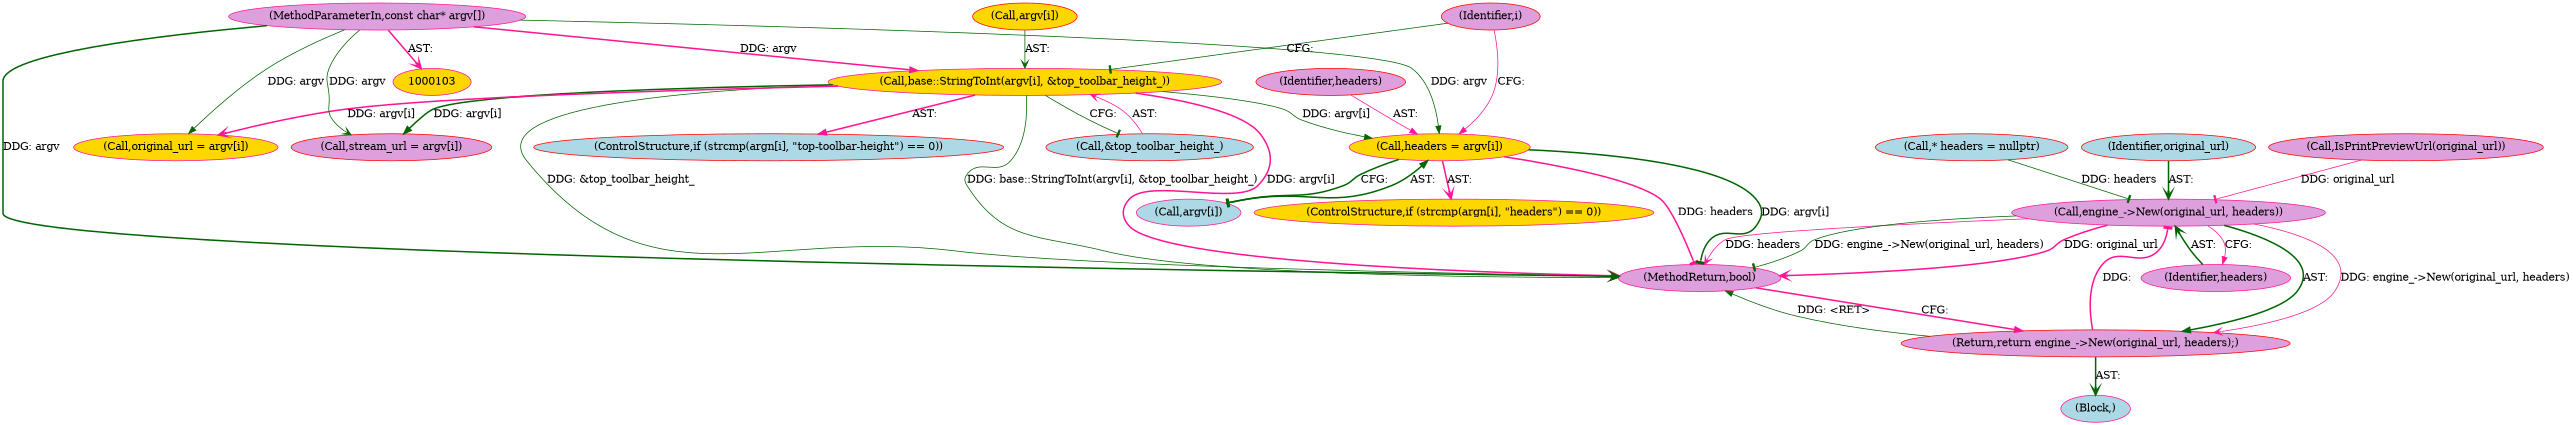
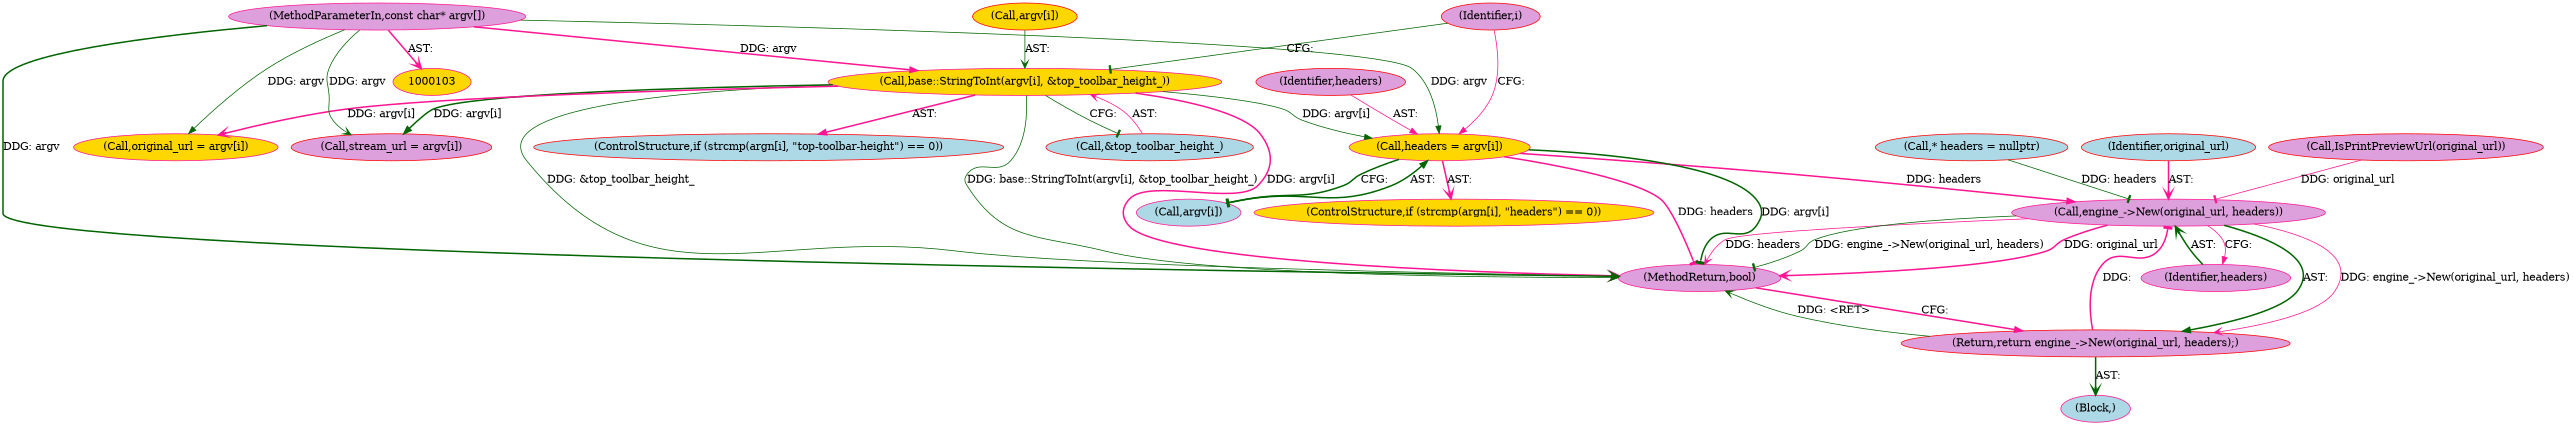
  digraph {
    node [color=deeppink fillcolor=plum style=filled]
    edge [arrowhead=normal color=darkgreen style=bold]
    n1 [fillcolor=gold label="(Call,headers = argv[i])"]
    n2 [label="(Call,engine_->New(original_url, headers))"]
    n3 [fillcolor=gold label="(ControlStructure,if (strcmp(argn[i], \"headers\") == 0))"]
    n4 [label="(MethodReturn,bool)"]
    n5 [fillcolor=lightblue label="(Call,argv[i])"]
    n6 [color=red label="(Return,return engine_->New(original_url, headers);)"]
    n7 [label="(Identifier,headers)"]
    n8 [fillcolor=gold label="(Call,base::StringToInt(argv[i], &top_toolbar_height_))"]
    n9 [color=red label="(Call,stream_url = argv[i])"]
    n10 [color=red fillcolor=lightblue label="(ControlStructure,if (strcmp(argn[i], \"top-toolbar-height\") == 0))"]
    n11 [color=red fillcolor=lightblue label="(Call,&top_toolbar_height_)"]
    n12 [fillcolor=gold label="(Call,original_url = argv[i])"]
    n13 [label="(MethodParameterIn,const char* argv[])"]
    1000103 [fillcolor=gold]
    n15 [fillcolor=lightblue label="(Block,)"]
    n16 [color=red label="(Identifier,i)"]
    n17 [color=red fillcolor=gold label="(Call,argv[i])"]
    n18 [color=red fillcolor=lightblue label="(Call,* headers = nullptr)"]
    n19 [color=red fillcolor=lightblue label="(Identifier,original_url)"]
    n20 [color=red label="(Call,IsPrintPreviewUrl(original_url))"]
    n21 [color=red label="(Identifier,headers)"]
+   n1 -> n2 [color=deeppink label="DDG: headers"]
    n1 -> n3 [arrowhead=vee color=deeppink label="AST: "]
    n1 -> n4 [arrowhead=tee color=deeppink label="DDG: headers"]
    n1 -> n4 [arrowhead=tee label="DDG: argv[i]"]
    n1 -> n5 [arrowhead=tee label="CFG: "]
    n2 -> n4 [arrowhead=vee color=deeppink label="DDG: original_url"]
    n2 -> n4 [arrowhead=vee color=deeppink label="DDG: headers" style=solid]
    n2 -> n4 [arrowhead=tee label="DDG: engine_->New(original_url, headers)" style=solid]
    n2 -> n6 [label="AST: "]
    n2 -> n6 [arrowhead=vee color=deeppink label="DDG: engine_->New(original_url, headers)" style=solid]
    n2 -> n7 [color=deeppink label="CFG: " style=solid]
    n4 -> n6 [color=deeppink label="CFG: "]
    n5 -> n1 [label="AST: "]
    n6 -> n2 [arrowhead=tee color=deeppink label="DDG: "]
-   n6 -> n4 [label="DDG: <RET>" style=solid]
+   n6 -> n4 [arrowhead=vee label="DDG: <RET>" style=solid]
    n6 -> n15 [arrowhead=vee label="AST: "]
    n7 -> n2 [arrowhead=vee label="AST: "]
    n8 -> n1 [label="DDG: argv[i]" style=solid]
    n8 -> n4 [label="DDG: &top_toolbar_height_" style=solid]
    n8 -> n4 [label="DDG: base::StringToInt(argv[i], &top_toolbar_height_)" style=solid]
    n8 -> n4 [arrowhead=vee color=deeppink label="DDG: argv[i]"]
    n8 -> n9 [label="DDG: argv[i]"]
    n8 -> n10 [color=deeppink label="AST: "]
    n8 -> n11 [arrowhead=tee label="CFG: " style=solid]
    n8 -> n12 [arrowhead=vee color=deeppink label="DDG: argv[i]"]
    n11 -> n8 [arrowhead=vee color=deeppink label="AST: " style=solid]
    n13 -> n1 [label="DDG: argv" style=solid]
    n13 -> n4 [arrowhead=vee label="DDG: argv"]
    n13 -> n8 [color=deeppink label="DDG: argv"]
    n13 -> n9 [arrowhead=vee label="DDG: argv" style=solid]
    n13 -> n12 [label="DDG: argv" style=solid]
    n13 -> 1000103 [arrowhead=vee color=deeppink label="AST: "]
    n16 -> n1 [color=deeppink label="CFG: " style=solid]
    n16 -> n8 [arrowhead=tee label="CFG: " style=solid]
    n17 -> n8 [arrowhead=vee label="AST: " style=solid]
    n18 -> n2 [arrowhead=tee label="DDG: headers" style=solid]
-   n19 -> n2 [arrowhead=vee label="AST: "]
+   n19 -> n2 [arrowhead=vee color=deeppink label="AST: "]
    n20 -> n2 [arrowhead=tee color=deeppink label="DDG: original_url" style=solid]
    n21 -> n1 [color=deeppink label="AST: " style=solid]
  }
